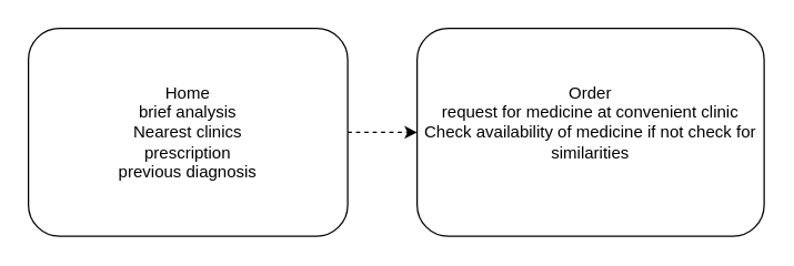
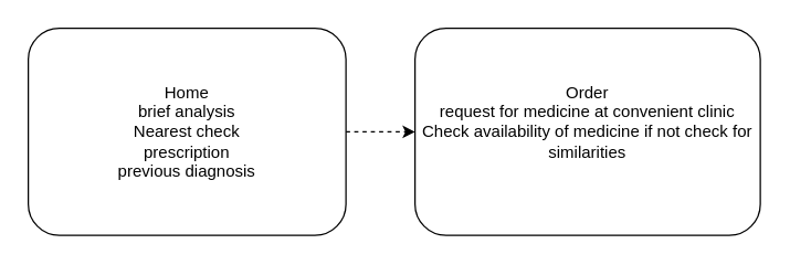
  <mxCell id="0" />
  <mxCell id="1" parent="0" />
  <mxCell id="2" style="edgeStyle=orthogonalEdgeStyle;rounded=0;orthogonalLoop=1;jettySize=auto;html=1;exitX=1;exitY=0.5;exitDx=0;exitDy=0;entryX=0;entryY=0.5;entryDx=0;entryDy=0;dashed=1;" edge="1" parent="1" source="3" target="4"><mxGeometry relative="1" as="geometry" /></mxCell>
- <mxCell id="3" value="&lt;div&gt;Home&lt;/div&gt;&lt;div&gt;brief analysis&lt;/div&gt;&lt;div&gt;Nearest clinics&lt;/div&gt;&lt;div&gt;prescription&lt;/div&gt;&lt;div&gt;previous diagnosis&lt;br&gt;&lt;/div&gt;" style="rounded=1;whiteSpace=wrap;html=1;" vertex="1" parent="1"><mxGeometry x="20" y="20" width="230" height="150" as="geometry" /></mxCell>
+ <mxCell id="3" value="&lt;div&gt;Home&lt;/div&gt;&lt;div&gt;brief analysis&lt;/div&gt;&lt;div&gt;Nearest check&lt;/div&gt;&lt;div&gt;prescription&lt;/div&gt;&lt;div&gt;previous diagnosis&lt;br&gt;&lt;/div&gt;" style="rounded=1;whiteSpace=wrap;html=1;" vertex="1" parent="1"><mxGeometry x="20" y="20" width="230" height="150" as="geometry" /></mxCell>
  <mxCell id="4" value="&lt;div&gt;Order&lt;/div&gt;&lt;div&gt;request for medicine at convenient clinic&lt;/div&gt;&lt;div&gt;Check availability of medicine if not check for similarities&lt;/div&gt;&lt;div&gt;&lt;br&gt;&lt;/div&gt;" style="rounded=1;whiteSpace=wrap;html=1;" vertex="1" parent="1"><mxGeometry x="300" y="20" width="250" height="150" as="geometry" /></mxCell>
